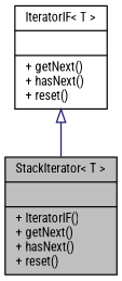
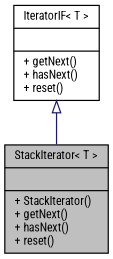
  digraph {
    fontname="Roboto Condensed"
    node [color=black fontname="Roboto Condensed" fontsize=10 shape=record style=filled]
-   n1 [fillcolor=grey75 fontcolor=black height=0.2 label="{StackIterator\< T \>\n||+ IteratorIF()\l+ getNext()\l+ hasNext()\l+ reset()\l}" width=0.4]
+   n1 [fillcolor=grey75 fontcolor=black height=0.2 label="{StackIterator\< T \>\n||+ StackIterator()\l+ getNext()\l+ hasNext()\l+ reset()\l}" width=0.4]
    n2 [fillcolor=white height=0.2 label="{IteratorIF\< T \>\n||+ getNext()\l+ hasNext()\l+ reset()\l}" width=0.4]
    n2 -> n1 [arrowtail=onormal color=midnightblue dir=back fontname="Roboto Condensed" fontsize=10 labelfontname=Helvetica labelfontsize=10 style=solid]
  }
